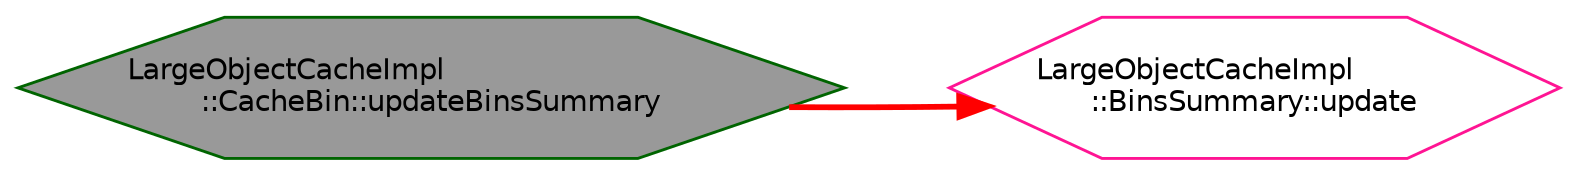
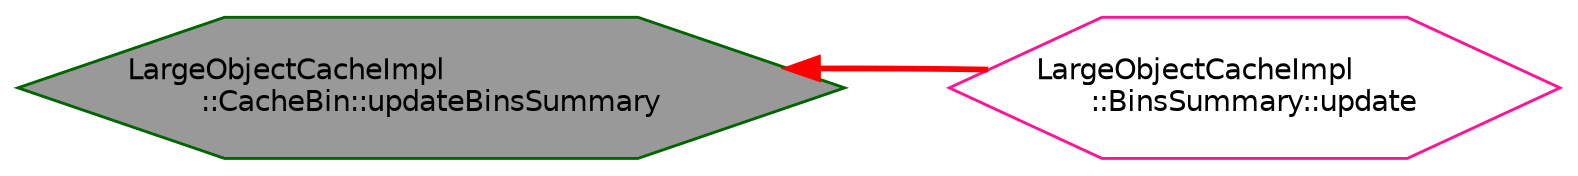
  digraph {
    rankdir=LR
    node [fontname=Helvetica fontsize=10 shape=hexagon style=filled]
    n1 [color=darkgreen fillcolor=grey60 fontcolor=black height=0.2 label="LargeObjectCacheImpl\l::CacheBin::updateBinsSummary" width=0.4]
    n2 [color=deeppink fillcolor=white height=0.2 label="LargeObjectCacheImpl\l::BinsSummary::update" width=0.4]
-   n1 -> n2 [color=red fontname=Helvetica fontsize=10 labelfontname=Helvetica labelfontsize=10 style=bold]
+   n2 -> n1 [color=red fontname=Helvetica fontsize=10 labelfontname=Helvetica labelfontsize=10 style=bold]
  }
